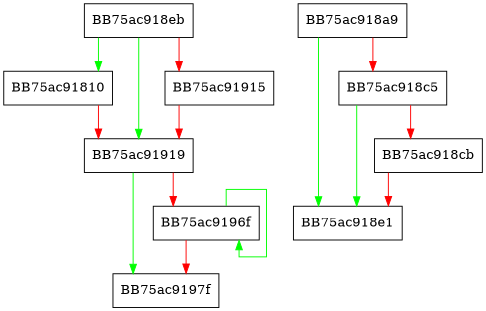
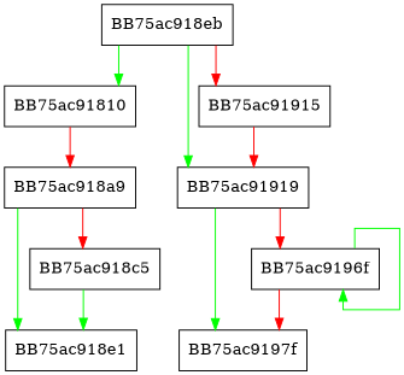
  digraph {
    splines=ortho
    node [shape=box]
    edge [color=red]
    BB75ac91810
    BB75ac918a9
    BB75ac918eb
    BB75ac91919
    BB75ac91915
    BB75ac918e1
    BB75ac918c5
    BB75ac9197f
    BB75ac9196f
-   BB75ac918cb
-   BB75ac91810 -> BB75ac91919
+   BB75ac91810 -> BB75ac918a9
    BB75ac918a9 -> BB75ac918e1 [color=green]
    BB75ac918a9 -> BB75ac918c5
    BB75ac918eb -> BB75ac91810 [color=green]
    BB75ac918eb -> BB75ac91919 [color=green]
    BB75ac918eb -> BB75ac91915
    BB75ac91919 -> BB75ac9197f [color=green]
    BB75ac91919 -> BB75ac9196f
    BB75ac91915 -> BB75ac91919
    BB75ac918c5 -> BB75ac918e1 [color=green]
-   BB75ac918c5 -> BB75ac918cb
    BB75ac9196f -> BB75ac9197f
    BB75ac9196f -> BB75ac9196f [color=green]
-   BB75ac918cb -> BB75ac918e1
  }
